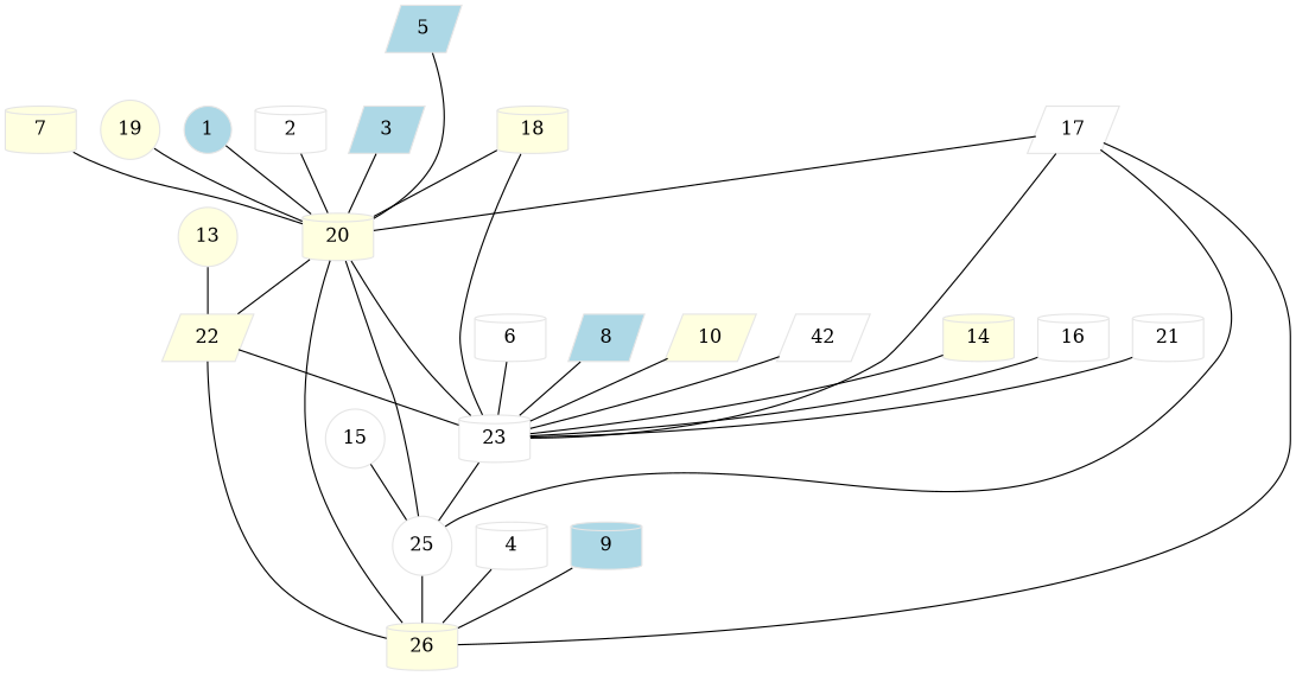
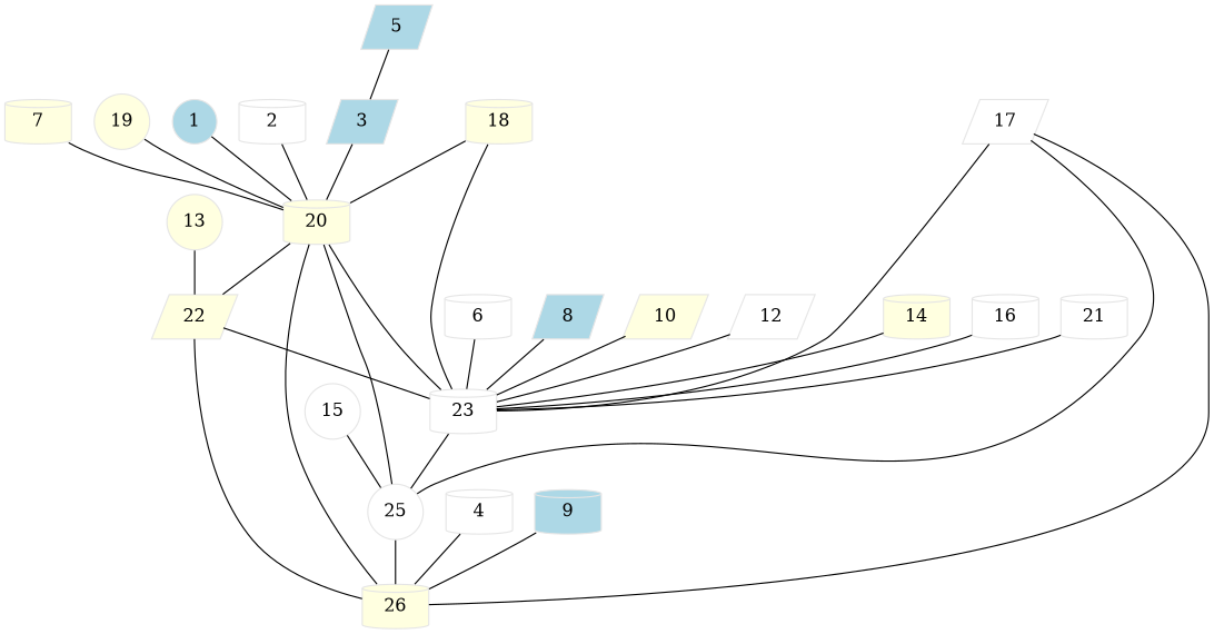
  graph {
    node [color=gray90 fillcolor=white shape=cylinder style=filled]
    edge [weight=1.0]
    1 [fillcolor=lightblue shape=circle]
    20 [fillcolor=lightyellow]
    26 [fillcolor=lightyellow]
    23
    22 [fillcolor=lightyellow shape=parallelogram]
    25 [shape=circle]
    2
    3 [fillcolor=lightblue shape=parallelogram]
    4
    5 [fillcolor=lightblue shape=parallelogram]
    6
    7 [fillcolor=lightyellow]
    8 [fillcolor=lightblue shape=parallelogram]
    9 [fillcolor=lightblue]
    10 [fillcolor=lightyellow shape=parallelogram]
-   12 [shape=parallelogram label=42]
+   12 [shape=parallelogram]
    13 [fillcolor=lightyellow shape=circle]
    14 [fillcolor=lightyellow]
    15 [shape=circle]
    16
    17 [shape=parallelogram]
    18 [fillcolor=lightyellow]
    19 [fillcolor=lightyellow shape=circle]
    21
    1 -- 20
    20 -- 26 [weight=2.0]
    20 -- 23 [weight=3.0]
    20 -- 22
    20 -- 25
    23 -- 25 [weight=2.0]
    22 -- 26
    22 -- 23 [weight=3.0]
    25 -- 26
    2 -- 20
    3 -- 20
    4 -- 26
-   5 -- 20
+   5 -- 3
    6 -- 23
    7 -- 20
    8 -- 23
    9 -- 26
    10 -- 23
    12 -- 23
    13 -- 22
    14 -- 23
    15 -- 25
    16 -- 23
-   17 -- 20
    17 -- 26
    17 -- 23
    17 -- 25
    18 -- 20
    18 -- 23
    19 -- 20
    21 -- 23
  }
